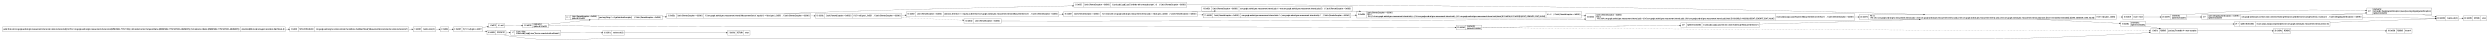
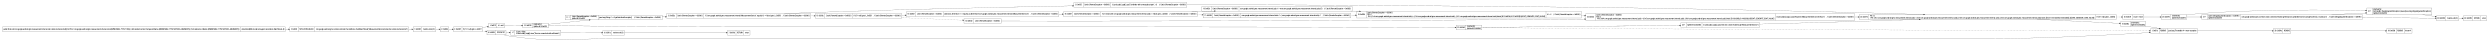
  digraph {
    fontname="Roboto Condensed"
    rankdir=LR
    node [fontname="Roboto Condensed" shape=record]
    edge [fontname="Roboto Condensed"]
    n1 [label="{0\:\ 0x0000|MTH_ENTER_BLOCK\l|com.google.android.gms.common.internal.Preconditions.checkMainThread(\"MeasurementServiceConnection.onServiceConnected\")\l}"]
    n2 [label="{1\:\ 0x0005|monitor\-enter(r3)\l}"]
    n3 [label="{2\:\ 0x0006}"]
    n4 [label="{3\:\ 0x0007|if (r5 != null) goto L_0x001f\l}"]
    n5 [label="{4\:\ 0x0009|SYNTHETIC\l}"]
    n6 [label="{9\:\ 0x001f|r0 = null\l}"]
    n7 [label="{5\:\ ?|r3.zzrt = false\lr3.zzrd.zzab().zzgk().zzao(\"Service connected with null binder\")\l}"]
    n8 [label="{8\:\ 0x001c|REMOVE\l|java.lang.Throwable r4 = move\-exception\l}"]
    n9 [label="{10\:\ 0x0020|SYNTHETIC\lSplitter:B:10:0x0020\l}"]
    n10 [label="{6\:\ 0x001a|monitor\-exit(r3)\l}"]
    n11 [label="{33\:\ 0x009a|REMOVE\l}"]
    n12 [label="{7\:\ 0x001b|RETURN\l|return\l}"]
    n13 [label="{34\:\ 0x009b|REMOVE\l|throw r4\l}"]
    n14 [label="{11\:\ ?|Catch:\{ RemoteException \-\> 0x0063 \}\lSplitter:B:10:0x0020\l|java.lang.String r1 = r5.getInterfaceDescriptor()     \/\/ Catch:\{ RemoteException \-\> 0x0063 \}\l}"]
    n15 [label="{22\:\ 0x0063|SYNTHETIC\lSplitter:B:22:0x0063\l}"]
    n16 [label="{12\:\ 0x002a|Catch:\{ RemoteException \-\> 0x0063 \}\l|if (\"com.google.android.gms.measurement.internal.IMeasurementService\".equals(r1) == false) goto L_0x0053     \/\/ Catch:\{ RemoteException \-\> 0x0063 \}\l}"]
    n17 [label="{23\:\ ?|Splitter:B:22:0x0063\l|r3.zzrd.zzab().zzgk().zzao(\"Service connect failed to get IMeasurementService\")\l}"]
    n18 [label="{13\:\ 0x002c|Catch:\{ RemoteException \-\> 0x0063 \}\l|if (r5 != null) goto L_0x002f     \/\/ Catch:\{ RemoteException \-\> 0x0063 \}\l}"]
    n19 [label="{21\:\ 0x0053|Catch:\{ RemoteException \-\> 0x0063 \}\l|r3.zzrd.zzab().zzgk().zza(\"Got binder with a wrong descriptor\", r1)     \/\/ Catch:\{ RemoteException \-\> 0x0063 \}\l}"]
    n20 [label="{14\:\ 0x002e|Catch:\{ RemoteException \-\> 0x0063 \}\l}"]
    n21 [label="{15\:\ 0x002f|Catch:\{ RemoteException \-\> 0x0063 \}\l|android.os.IInterface r1 = r5.queryLocalInterface(\"com.google.android.gms.measurement.internal.IMeasurementService\")     \/\/ Catch:\{ RemoteException \-\> 0x0063 \}\l}"]
    n22 [label="{24\:\ 0x0072|PHI: r0 \l  PHI: (r0v1 com.google.android.gms.measurement.internal.zzdx) = (r0v0 com.google.android.gms.measurement.internal.zzdx), (r0v0 com.google.android.gms.measurement.internal.zzdx), (r0v4 com.google.android.gms.measurement.internal.zzdx) binds: [B:23:?, B:21:0x0053, B:20:0x0043] A[DONT_GENERATE, DONT_INLINE]\l|if (r0 != null) goto L_0x008a\l}"]
    n23 [label="{20\:\ 0x0043|Catch:\{ RemoteException \-\> 0x0063 \}\lPHI: r0 \l  PHI: (r0v4 com.google.android.gms.measurement.internal.zzdx) = (r0v5 com.google.android.gms.measurement.internal.zzdx), (r0v0 com.google.android.gms.measurement.internal.zzdx) binds: [B:18:0x003b, B:14:0x002e] A[DONT_GENERATE, DONT_INLINE]\l|r3.zzrd.zzab().zzgs().zzao(\"Bound to IMeasurementService interface\")     \/\/ Catch:\{ RemoteException \-\> 0x0063 \}\l}"]
    n24 [label="{16\:\ 0x0037|Catch:\{ RemoteException \-\> 0x0063 \}\l|if ((r1 instanceof com.google.android.gms.measurement.internal.zzdx) == false) goto L_0x003d     \/\/ Catch:\{ RemoteException \-\> 0x0063 \}\l}"]
    n25 [label="{17\:\ 0x0039|Catch:\{ RemoteException \-\> 0x0063 \}\l|com.google.android.gms.measurement.internal.zzdx r1 = (com.google.android.gms.measurement.internal.zzdx) r1     \/\/ Catch:\{ RemoteException \-\> 0x0063 \}\l}"]
    n26 [label="{19\:\ 0x003d|Catch:\{ RemoteException \-\> 0x0063 \}\l|com.google.android.gms.measurement.internal.zzdz r1 = new com.google.android.gms.measurement.internal.zzdz(r5)     \/\/ Catch:\{ RemoteException \-\> 0x0063 \}\l}"]
    n27 [label="{18\:\ 0x003b|Catch:\{ RemoteException \-\> 0x0063 \}\lPHI: r1 \l  PHI: (r1v6 com.google.android.gms.measurement.internal.zzdx) = (r1v5 com.google.android.gms.measurement.internal.zzdx), (r1v7 com.google.android.gms.measurement.internal.zzdx) binds: [B:19:0x003d, B:17:0x0039] A[DONT_GENERATE, DONT_INLINE]\l|r0 = r1     \/\/ Catch:\{ RemoteException \-\> 0x0063 \}\l}"]
    n28 [label="{25\:\ 0x0074|r3.zzrt = false\l}"]
    n29 [label="{28\:\ 0x008a|SYNTHETIC\lSplitter:B:28:0x008a\l}"]
    n30 [label="{26\:\ 0x0076|SYNTHETIC\lSplitter:B:26:0x0076\l}"]
-   n31 [label="{29\:\ ?|Splitter:B:28:0x008a\l|r3.zzrd.zzaa().zza((java.lang.Runnable) new com.google.android.gms.measurement.internal.zzim(r3, r0))\l}"]
    n32 [label="{27\:\ ?|Catch:\{ IllegalArgumentException \-\> 0x0098 \}\lSplitter:B:26:0x0076\l|com.google.android.gms.common.stats.ConnectionTracker.getInstance().unbindService(r3.zzrd.getContext(), r3.zzrd.zzre)     \/\/ Catch:\{ IllegalArgumentException \-\> 0x0098 \}\l}"]
    n33 [label="{31\:\ ?|SYNTHETIC\lExcHandler: IllegalArgumentException (unused java.lang.IllegalArgumentException)\lSplitter:B:26:0x0076\l}"]
    n34 [label="{30\:\ 0x0098|monitor\-exit(r3)\l}"]
    n35 [label="{32\:\ 0x0099|RETURN\l|return\l}"]
    n36 [label="{public final void com.google.android.gms.measurement.internal.zzin.onServiceConnected((r3v0 'this' com.google.android.gms.measurement.internal.zzin A[IMMUTABLE_TYPE, THIS]), (r4v0 android.content.ComponentName A[IMMUTABLE_TYPE, METHOD_ARGUMENT]), (r5v0 android.os.IBinder A[IMMUTABLE_TYPE, METHOD_ARGUMENT]))  | Annotation[BUILD, android.support.annotation.MainThread, \{\}]\l}"]
    n1 -> n2
    n2 -> n3
    n3 -> n4
    n4 -> n5 [style=dashed]
    n4 -> n6
    n5 -> n7
    n5 -> n8
    n6 -> n9
    n7 -> n10
    n8 -> n11
    n9 -> n14
    n9 -> n15
    n10 -> n12
    n11 -> n13
    n14 -> n16
    n15 -> n8 [style=dashed]
    n15 -> n17
    n16 -> n18 [style=dashed]
    n16 -> n19
    n17 -> n22
    n18 -> n20 [style=dashed]
    n18 -> n21
    n19 -> n22
    n20 -> n23
    n21 -> n24
    n22 -> n28 [style=dashed]
    n22 -> n29
    n23 -> n22
    n24 -> n25 [style=dashed]
    n24 -> n26
    n25 -> n27
    n26 -> n27
    n27 -> n23
    n28 -> n30
    n29 -> n8
-   n29 -> n31
    n30 -> n32
    n30 -> n33
-   n31 -> n34
    n32 -> n33
    n32 -> n34
    n33 -> n34
    n34 -> n35
    n36 -> n1
  }
